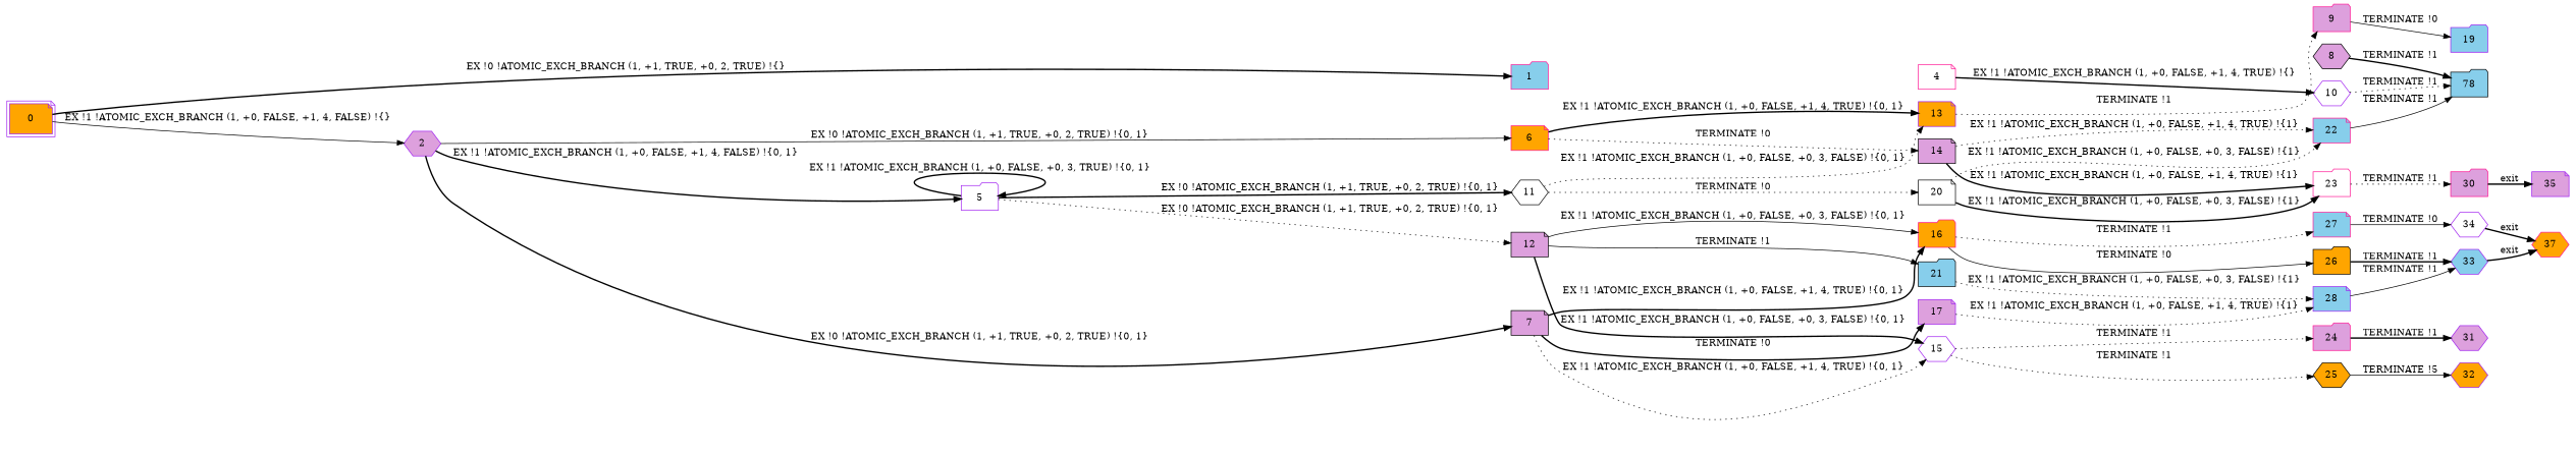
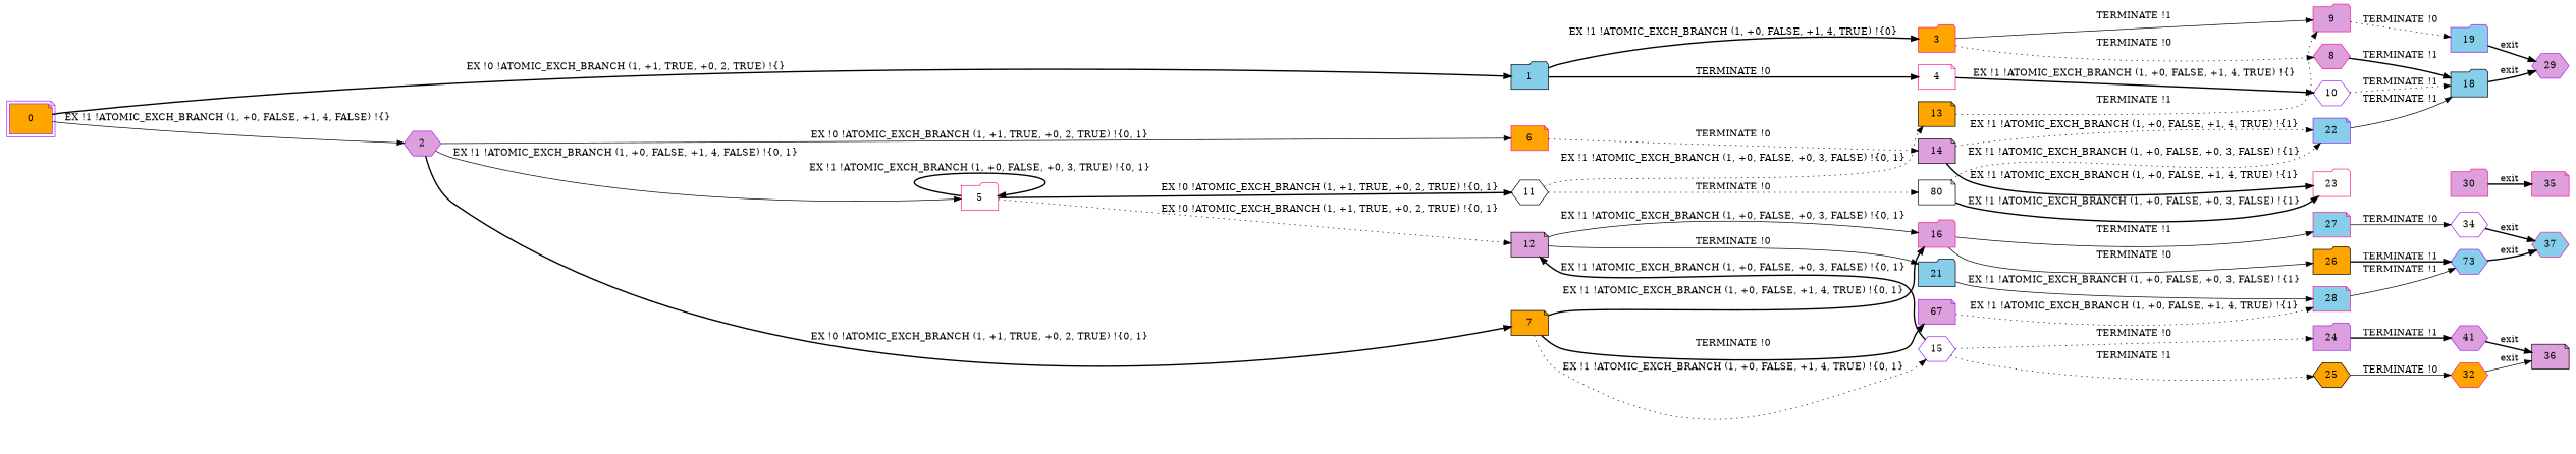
  digraph {
    rankdir=LR
    node [color=purple fillcolor=plum shape=note style=filled]
    edge [style=bold]
    0 [fillcolor=orange peripheries=2]
-   1 [color=deeppink fillcolor=skyblue shape=folder]
+   1 [color=black fillcolor=skyblue shape=folder]
    2 [shape=hexagon]
+   3 [color=deeppink fillcolor=orange shape=folder]
    4 [color=deeppink fillcolor=white]
-   5 [fillcolor=white shape=folder]
+   5 [color=deeppink fillcolor=white shape=folder]
    6 [color=deeppink fillcolor=orange]
-   7 [color=black]
-   8 [color=black shape=hexagon]
+   7 [color=black fillcolor=orange]
+   8 [color=deeppink shape=hexagon]
    9 [color=deeppink shape=folder]
    10 [fillcolor=white shape=hexagon]
    11 [color=black fillcolor=white shape=hexagon]
    12 [color=black]
-   13 [fillcolor=orange]
+   13 [color=black fillcolor=orange]
    14 [color=black]
    15 [fillcolor=white shape=hexagon]
-   16 [color=deeppink fillcolor=orange shape=folder]
-   17
-   18 [color=black fillcolor=skyblue shape=folder label=78]
+   16 [color=deeppink shape=folder]
+   17 [label=67]
+   18 [color=black fillcolor=skyblue shape=folder]
    19 [fillcolor=skyblue shape=folder]
-   20 [color=black fillcolor=white]
+   20 [color=black fillcolor=white label=80]
    21 [color=black fillcolor=skyblue shape=folder]
-   22 [color=deeppink fillcolor=skyblue]
+   22 [fillcolor=skyblue]
    23 [color=deeppink fillcolor=white shape=folder]
-   24 [color=deeppink shape=folder]
+   24 [shape=folder]
    25 [color=black fillcolor=orange shape=hexagon]
    26 [color=black fillcolor=orange shape=folder]
    27 [color=deeppink fillcolor=skyblue]
-   28 [fillcolor=skyblue]
+   28 [color=deeppink fillcolor=skyblue]
+   29 [shape=hexagon]
    30 [color=deeppink shape=folder]
-   31 [shape=hexagon]
-   32 [fillcolor=orange shape=hexagon]
-   33 [fillcolor=skyblue shape=hexagon]
+   31 [shape=hexagon label=41]
+   32 [color=deeppink fillcolor=orange shape=hexagon]
+   33 [fillcolor=skyblue shape=hexagon label=73]
    34 [fillcolor=white shape=hexagon]
-   35
-   37 [color=deeppink fillcolor=orange shape=hexagon]
+   35 [color=deeppink]
+   36 [color=black]
+   37 [color=deeppink fillcolor=skyblue shape=hexagon]
    0 -> 1 [label="EX !0 !ATOMIC_EXCH_BRANCH (1, +1, TRUE, +0, 2, TRUE) !{}"]
    0 -> 2 [label="EX !1 !ATOMIC_EXCH_BRANCH (1, +0, FALSE, +1, 4, FALSE) !{}" style=solid]
-   2 -> 5 [label="EX !1 !ATOMIC_EXCH_BRANCH (1, +0, FALSE, +1, 4, FALSE) !{0, 1}"]
+   1 -> 3 [label="EX !1 !ATOMIC_EXCH_BRANCH (1, +0, FALSE, +1, 4, TRUE) !{0}"]
+   1 -> 4 [label="TERMINATE !0"]
+   2 -> 5 [label="EX !1 !ATOMIC_EXCH_BRANCH (1, +0, FALSE, +1, 4, FALSE) !{0, 1}" style=solid]
    2 -> 6 [label="EX !0 !ATOMIC_EXCH_BRANCH (1, +1, TRUE, +0, 2, TRUE) !{0, 1}" style=solid]
    2 -> 7 [label="EX !0 !ATOMIC_EXCH_BRANCH (1, +1, TRUE, +0, 2, TRUE) !{0, 1}"]
+   3 -> 8 [label="TERMINATE !0" style=dotted]
+   3 -> 9 [label="TERMINATE !1" style=solid]
    4 -> 10 [label="EX !1 !ATOMIC_EXCH_BRANCH (1, +0, FALSE, +1, 4, TRUE) !{}"]
    5 -> 5 [label="EX !1 !ATOMIC_EXCH_BRANCH (1, +0, FALSE, +0, 3, TRUE) !{0, 1}"]
    5 -> 11 [label="EX !0 !ATOMIC_EXCH_BRANCH (1, +1, TRUE, +0, 2, TRUE) !{0, 1}"]
    5 -> 12 [label="EX !0 !ATOMIC_EXCH_BRANCH (1, +1, TRUE, +0, 2, TRUE) !{0, 1}" style=dotted]
-   6 -> 13 [label="EX !1 !ATOMIC_EXCH_BRANCH (1, +0, FALSE, +1, 4, TRUE) !{0, 1}"]
    6 -> 14 [label="TERMINATE !0" style=dotted]
    7 -> 15 [label="EX !1 !ATOMIC_EXCH_BRANCH (1, +0, FALSE, +1, 4, TRUE) !{0, 1}" style=dotted]
    7 -> 16 [label="EX !1 !ATOMIC_EXCH_BRANCH (1, +0, FALSE, +1, 4, TRUE) !{0, 1}"]
    7 -> 17 [label="TERMINATE !0"]
    8 -> 18 [label="TERMINATE !1"]
-   9 -> 19 [label="TERMINATE !0" style=solid]
+   9 -> 19 [label="TERMINATE !0" style=dotted]
    10 -> 18 [label="TERMINATE !1" style=dotted]
    11 -> 13 [label="EX !1 !ATOMIC_EXCH_BRANCH (1, +0, FALSE, +0, 3, FALSE) !{0, 1}" style=dotted]
    11 -> 20 [label="TERMINATE !0" style=dotted]
-   12 -> 15 [label="EX !1 !ATOMIC_EXCH_BRANCH (1, +0, FALSE, +0, 3, FALSE) !{0, 1}"]
+   15 -> 12 [label="EX !1 !ATOMIC_EXCH_BRANCH (1, +0, FALSE, +0, 3, FALSE) !{0, 1}"]
    12 -> 16 [label="EX !1 !ATOMIC_EXCH_BRANCH (1, +0, FALSE, +0, 3, FALSE) !{0, 1}" style=solid]
-   12 -> 21 [label="TERMINATE !1" style=solid]
+   12 -> 21 [label="TERMINATE !0" style=solid]
    13 -> 9 [label="TERMINATE !1" style=dotted]
    14 -> 22 [label="EX !1 !ATOMIC_EXCH_BRANCH (1, +0, FALSE, +1, 4, TRUE) !{1}" style=dotted]
    14 -> 23 [label="EX !1 !ATOMIC_EXCH_BRANCH (1, +0, FALSE, +1, 4, TRUE) !{1}"]
-   15 -> 24 [label="TERMINATE !1" style=dotted]
+   15 -> 24 [label="TERMINATE !0" style=dotted]
    15 -> 25 [label="TERMINATE !1" style=dotted]
    16 -> 26 [label="TERMINATE !0" style=solid]
-   16 -> 27 [label="TERMINATE !1" style=dotted]
+   16 -> 27 [label="TERMINATE !1" style=solid]
    17 -> 28 [label="EX !1 !ATOMIC_EXCH_BRANCH (1, +0, FALSE, +1, 4, TRUE) !{1}" style=dotted]
+   18 -> 29 [label=exit]
+   19 -> 29 [label=exit]
    20 -> 22 [label="EX !1 !ATOMIC_EXCH_BRANCH (1, +0, FALSE, +0, 3, FALSE) !{1}" style=dotted]
    20 -> 23 [label="EX !1 !ATOMIC_EXCH_BRANCH (1, +0, FALSE, +0, 3, FALSE) !{1}"]
-   21 -> 28 [label="EX !1 !ATOMIC_EXCH_BRANCH (1, +0, FALSE, +0, 3, FALSE) !{1}" style=dotted]
+   21 -> 28 [label="EX !1 !ATOMIC_EXCH_BRANCH (1, +0, FALSE, +0, 3, FALSE) !{1}" style=solid]
    22 -> 18 [label="TERMINATE !1" style=solid]
-   23 -> 30 [label="TERMINATE !1" style=dotted]
    24 -> 31 [label="TERMINATE !1"]
-   25 -> 32 [label="TERMINATE !5" style=solid]
+   25 -> 32 [label="TERMINATE !0" style=solid]
    26 -> 33 [label="TERMINATE !1"]
    27 -> 34 [label="TERMINATE !0" style=solid]
    28 -> 33 [label="TERMINATE !1" style=solid]
    30 -> 35 [label=exit]
+   31 -> 36 [label=exit]
+   32 -> 36 [label=exit style=solid]
    33 -> 37 [label=exit]
    34 -> 37 [label=exit]
  }
